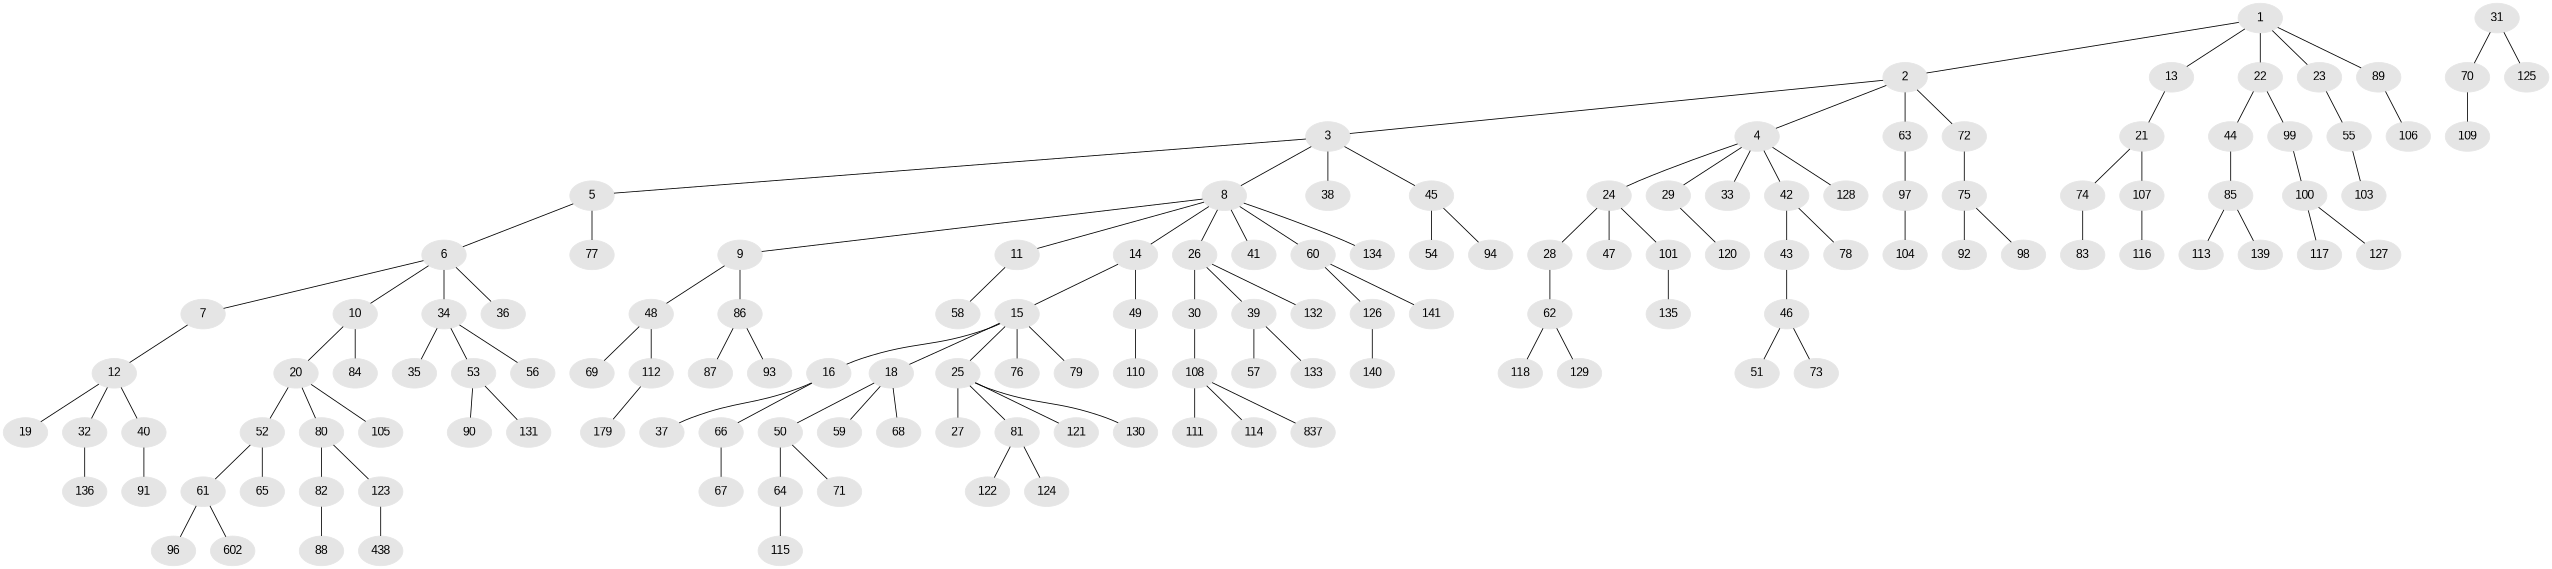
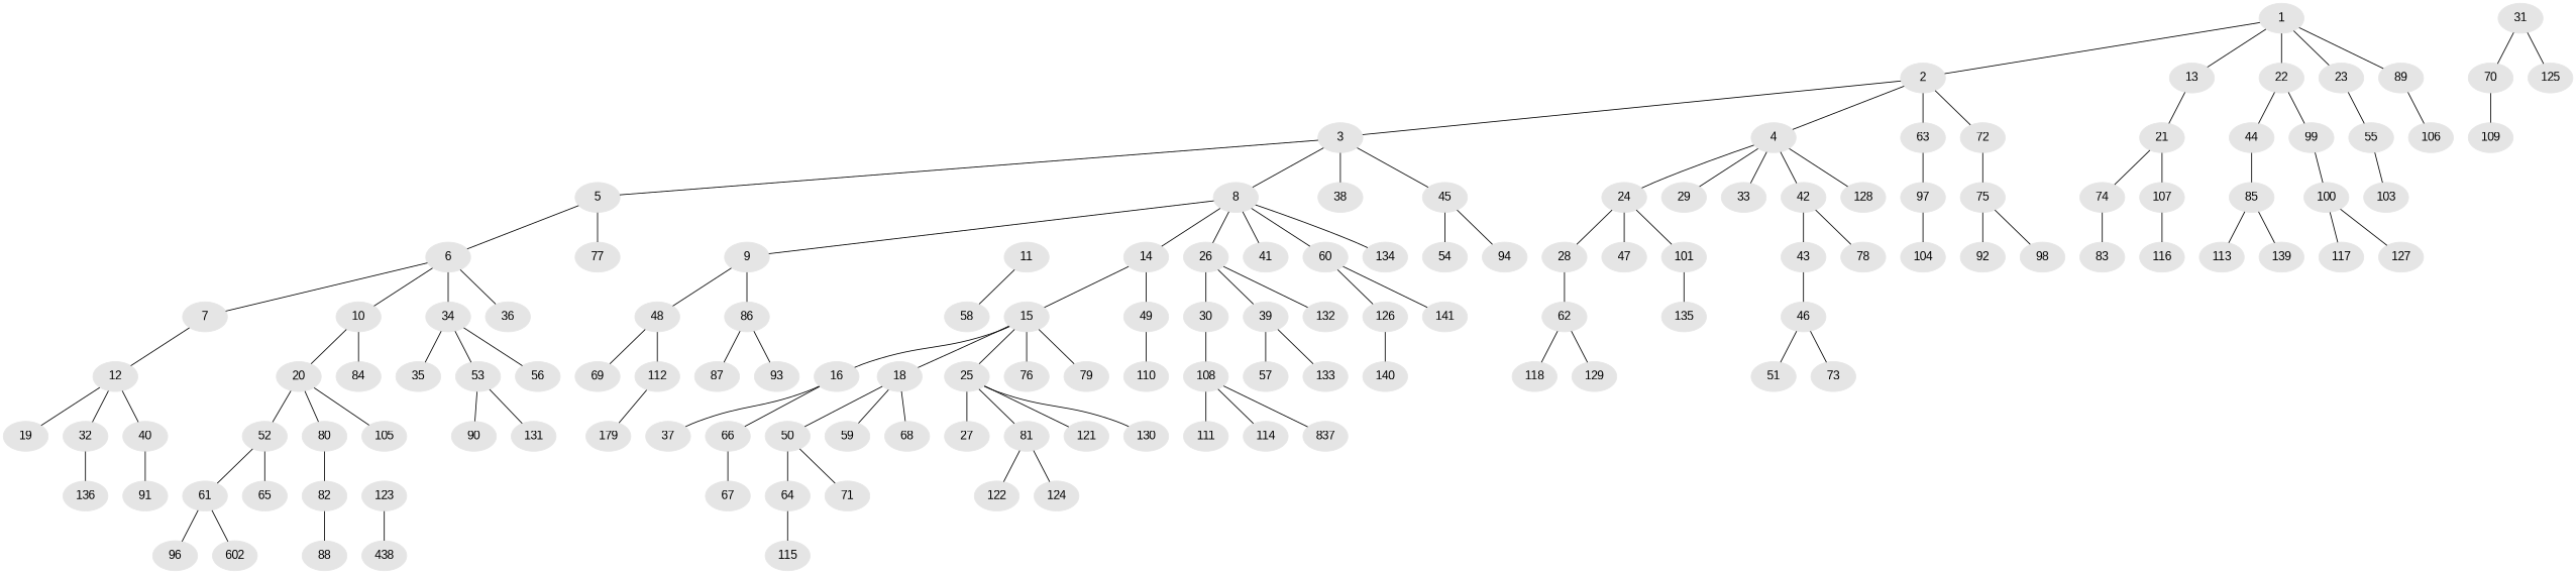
  graph {
    fontname="Liberation Sans"
    node [color=gray90 fontname="Liberation Sans" style=filled]
    edge [fontname="Liberation Sans"]
    1
    2
    13
    22
    23
    89
    3
    4
    63
    72
    21
    44
    99
    55
    106
    5
    8
    38
    45
    24
    29
    33
    42
    128
    97
    75
    6
    77
    9
    11
    14
    26
    41
    60
    134
    54
    94
    28
    47
    101
-   120
    43
    78
    7
    10
    34
    36
    12
    20
    84
    35
    53
    56
    19
    32
    40
    48
    86
    58
    15
    49
    30
    39
    132
    126
    141
    69
    112
    87
    93
    52
    80
    105
    136
    91
    74
    107
    16
    18
    25
    76
    79
    110
    37
    66
    50
    59
    68
    27
    81
    121
    130
    67
    31
    70
    125
    64
    71
    61
    65
    82
    123
    83
    116
    85
    100
    103
    62
    135
    122
    124
    108
    57
    133
    118
    129
    111
    114
    n119 [label=837]
    109
    90
    131
    46
    51
    73
    113
    139
    n128 [label=179]
    115
    96
    n131 [label=602]
    140
    104
    92
    98
    88
    n137 [label=438]
    117
    127
    1 -- 2
    1 -- 13
    1 -- 22
    1 -- 23
    1 -- 89
    2 -- 3
    2 -- 4
    2 -- 63
    2 -- 72
    13 -- 21
    22 -- 44
    22 -- 99
    23 -- 55
    89 -- 106
    3 -- 5
    3 -- 8
    3 -- 38
    3 -- 45
    4 -- 24
    4 -- 29
    4 -- 33
    4 -- 42
    4 -- 128
    63 -- 97
    72 -- 75
    21 -- 74
    21 -- 107
    44 -- 85
    99 -- 100
    55 -- 103
    5 -- 6
    5 -- 77
    8 -- 9
-   8 -- 11
    8 -- 14
    8 -- 26
    8 -- 41
    8 -- 60
    8 -- 134
    45 -- 54
    45 -- 94
    24 -- 28
    24 -- 47
    24 -- 101
-   29 -- 120
    42 -- 43
    42 -- 78
    97 -- 104
    75 -- 92
    75 -- 98
    6 -- 7
    6 -- 10
    6 -- 34
    6 -- 36
    9 -- 48
    9 -- 86
    11 -- 58
    14 -- 15
    14 -- 49
    26 -- 30
    26 -- 39
    26 -- 132
    60 -- 126
    60 -- 141
    28 -- 62
    101 -- 135
    43 -- 46
    7 -- 12
    10 -- 20
    10 -- 84
    34 -- 35
    34 -- 53
    34 -- 56
    12 -- 19
    12 -- 32
    12 -- 40
    20 -- 52
    20 -- 80
    20 -- 105
    53 -- 90
    53 -- 131
    32 -- 136
    40 -- 91
    48 -- 69
    48 -- 112
    86 -- 87
    86 -- 93
    15 -- 16
    15 -- 18
    15 -- 25
    15 -- 76
    15 -- 79
    49 -- 110
    30 -- 108
    39 -- 57
    39 -- 133
    126 -- 140
    112 -- n128
    52 -- 61
    52 -- 65
    80 -- 82
-   80 -- 123
    74 -- 83
    107 -- 116
    16 -- 37
    16 -- 66
    18 -- 50
    18 -- 59
    18 -- 68
    25 -- 27
    25 -- 81
    25 -- 121
    25 -- 130
    66 -- 67
    50 -- 64
    50 -- 71
    81 -- 122
    81 -- 124
    31 -- 70
    31 -- 125
    70 -- 109
    64 -- 115
    61 -- 96
    61 -- n131
    82 -- 88
    123 -- n137
    85 -- 113
    85 -- 139
    100 -- 117
    100 -- 127
    62 -- 118
    62 -- 129
    108 -- 111
    108 -- 114
    108 -- n119
    46 -- 51
    46 -- 73
  }
